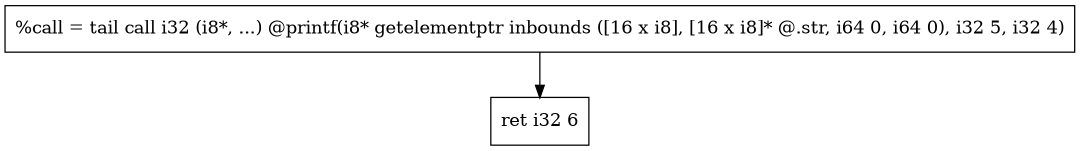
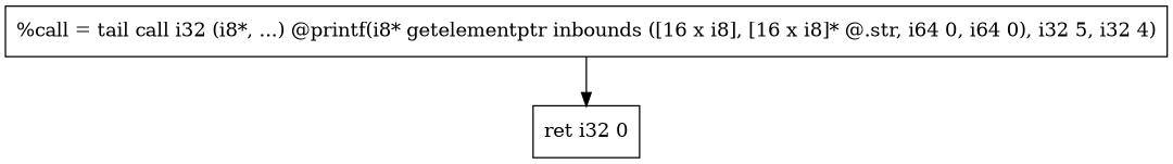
  digraph {
    node [shape=record]
    n1 [label="  %call = tail call i32 (i8*, ...) @printf(i8* getelementptr inbounds ([16 x i8], [16 x i8]* @.str, i64 0, i64 0), i32 5, i32 4)"]
-   n2 [label="ret i32 6"]
+   n2 [label="  ret i32 0"]
    n1 -> n2
  }
